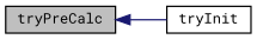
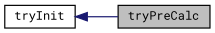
  digraph {
    rankdir=LR
    fontname="Roboto Mono"
    node [color=black fontname="Roboto Mono" fontsize=10 shape=record]
    n1 [fillcolor=grey75 fontcolor=black height=0.2 label=tryPreCalc style=filled width=0.4]
    n2 [height=0.2 label=tryInit width=0.4]
-   n1 -> n2 [color=midnightblue dir=back fontname="Roboto Mono" fontsize=10 labelfontname=Helvetica labelfontsize=10 style=solid]
+   n2 -> n1 [color=midnightblue dir=back fontname="Roboto Mono" fontsize=10 labelfontname=Helvetica labelfontsize=10 style=solid]
  }
